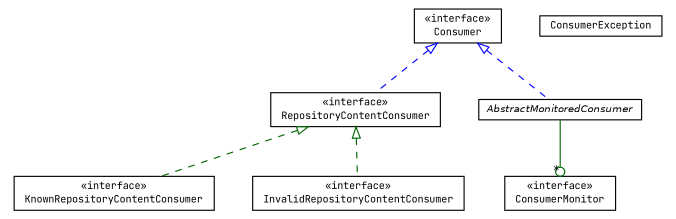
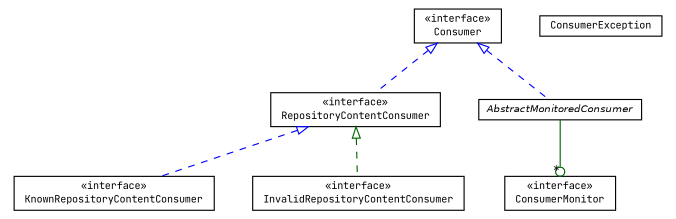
  digraph {
    fontname="JetBrains Mono"
    node [fontcolor=black fontname="JetBrains Mono" fontsize=9.0 shape=plaintext]
    edge [arrowtail=empty color=blue dir=back fontname="JetBrains Mono" fontsize=10 headport=p labelfontname=Helvetica labelfontsize=10 style=dashed tailport=p]
    n1 [label=<<table border="0" cellborder="1" cellspacing="0" cellpadding="2" port="p" href="./RepositoryContentConsumer.html"> 		<tr><td><table border="0" cellspacing="0" cellpadding="1"> 			<tr><td> &laquo;interface&raquo; </td></tr> 			<tr><td> RepositoryContentConsumer </td></tr> 		</table></td></tr> 		</table>>]
    n2 [label=<<table border="0" cellborder="1" cellspacing="0" cellpadding="2" port="p" href="./KnownRepositoryContentConsumer.html"> 		<tr><td><table border="0" cellspacing="0" cellpadding="1"> 			<tr><td> &laquo;interface&raquo; </td></tr> 			<tr><td> KnownRepositoryContentConsumer </td></tr> 		</table></td></tr> 		</table>>]
    n3 [label=<<table border="0" cellborder="1" cellspacing="0" cellpadding="2" port="p" href="./InvalidRepositoryContentConsumer.html"> 		<tr><td><table border="0" cellspacing="0" cellpadding="1"> 			<tr><td> &laquo;interface&raquo; </td></tr> 			<tr><td> InvalidRepositoryContentConsumer </td></tr> 		</table></td></tr> 		</table>>]
    n4 [label=<<table border="0" cellborder="1" cellspacing="0" cellpadding="2" port="p" href="./ConsumerMonitor.html"> 		<tr><td><table border="0" cellspacing="0" cellpadding="1"> 			<tr><td> &laquo;interface&raquo; </td></tr> 			<tr><td> ConsumerMonitor </td></tr> 		</table></td></tr> 		</table>>]
    n5 [label=<<table border="0" cellborder="1" cellspacing="0" cellpadding="2" port="p" href="./ConsumerException.html"> 		<tr><td><table border="0" cellspacing="0" cellpadding="1"> 			<tr><td> ConsumerException </td></tr> 		</table></td></tr> 		</table>>]
    n6 [label=<<table border="0" cellborder="1" cellspacing="0" cellpadding="2" port="p" href="./Consumer.html"> 		<tr><td><table border="0" cellspacing="0" cellpadding="1"> 			<tr><td> &laquo;interface&raquo; </td></tr> 			<tr><td> Consumer </td></tr> 		</table></td></tr> 		</table>>]
    n7 [label=<<table border="0" cellborder="1" cellspacing="0" cellpadding="2" port="p" href="./AbstractMonitoredConsumer.html"> 		<tr><td><table border="0" cellspacing="0" cellpadding="1"> 			<tr><td><font face="Helvetica-Oblique"> AbstractMonitoredConsumer </font></td></tr> 		</table></td></tr> 		</table>>]
-   n1 -> n2 [color=darkgreen]
+   n1 -> n2
    n1 -> n3 [color=darkgreen]
    n6 -> n1
    n6 -> n7
    n7 -> n4 [arrowhead=odot color=darkgreen fontcolor=black fontsize=10.0 headlabel="*" arrowtail="" dir="" style=""]
  }
